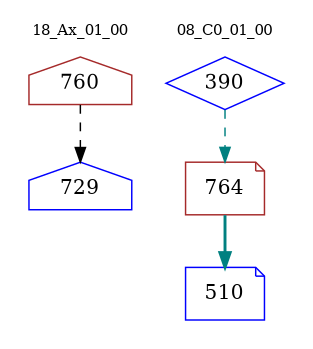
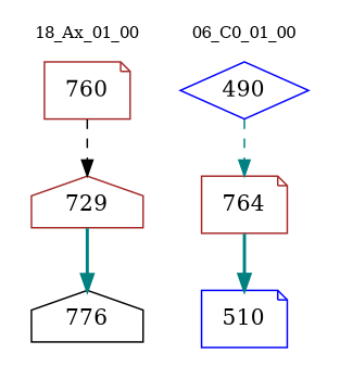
  digraph {
    node [color=brown shape=note]
    edge [color=teal style=dashed]
-   n1 [label=760 shape=house]
-   n2 [color=blue label=729 shape=house]
-   n4 [color=blue label=390 shape=diamond]
+   n1 [label=760]
+   n2 [label=729 shape=house]
+   n3 [color=black label=776 shape=house]
+   n4 [color=blue label=490 shape=diamond]
    n5 [label=764]
    n6 [color=blue label=510]
    subgraph cluster_1 {
      color=white
      fontsize=10
      label="18_Ax_01_00"
      n1
      n2
+     n3
    }
    subgraph cluster_2 {
      color=white
      fontsize=10
-     label="08_C0_01_00"
+     label="06_C0_01_00"
      n4
      n5
      n6
    }
    n1 -> n2 [color=black]
+   n2 -> n3 [style=bold]
    n4 -> n5
    n5 -> n6 [style=bold]
  }
